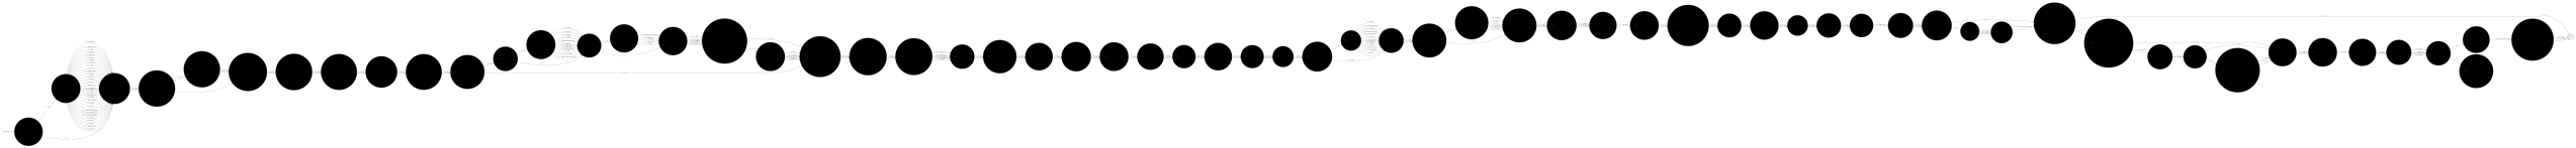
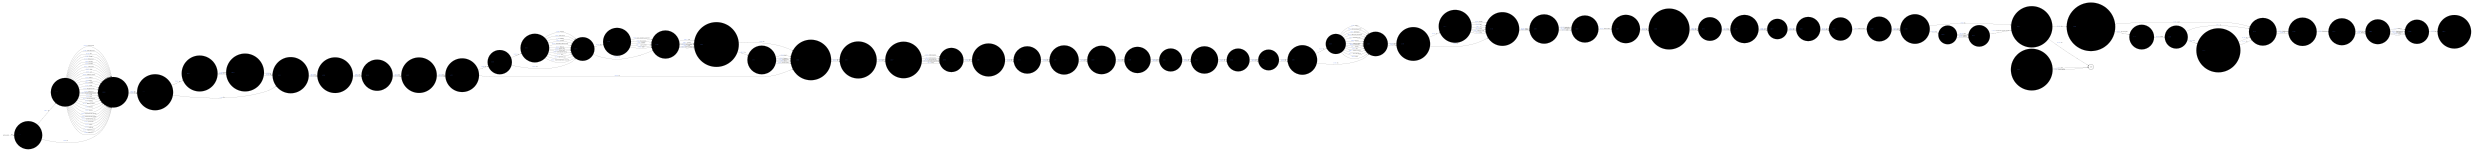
  digraph {
    fontname=Ubuntu
    rankdir=LR
    node [fontname=Ubuntu shape=circle color="#DDD" style=filled]
    edge [arrowhead=vee fontname=Ubuntu color="#DDD"]
    n1 [label=NODE_NODE shape=none color="" style=""]
    n2 [label=< <FONT COLOR="royalblue">44417 </FONT> Is the location of the incident known? >]
    n3 [label=< <FONT COLOR="royalblue">44927 </FONT> What was the location of the incident? >]
    n4 [label=< <FONT COLOR="royalblue">44596 </FONT> Were the police informed of the incident? >]
    n5 [label=< <FONT COLOR="royalblue">44422 </FONT> Is the incident the subject of a police investigation? >]
    n6 [label="NODE" shape=doublecircle color="" style=""]
    n7 [label=< <FONT COLOR="royalblue">44145 </FONT> Was this a full or partial shut down? >]
    n8 [label=< <FONT COLOR="royalblue">44806 </FONT> Who authorised the shut down? >]
    n9 [label=< <FONT COLOR="royalblue">44825 </FONT> Was the system compromised? >]
-   n10 [label=< <FONT COLOR="royalblue">44177 </FONT> When was the system re-activated? >]
    n11 [label=< <FONT COLOR="royalblue">44847 </FONT> Describe what was compromised and by whom >]
    n12 [label=< <FONT COLOR="royalblue">44150 </FONT> Estimated cost of damage >]
    n13 [label=< <FONT COLOR="royalblue">45127 </FONT> Was the telephone/it system shut down during the incident? >]
    n14 [label=< <FONT COLOR="royalblue">44985 </FONT> Was the telephone/it system shut down locally or by the service supplier? >]
    n15 [label=< <FONT COLOR="royalblue">45163 </FONT> Indicate the nature of the shut down >]
    n16 [label=< <FONT COLOR="royalblue">44714 </FONT> Quote the Vantive case number >]
    n17 [label=< <FONT COLOR="royalblue">44151 </FONT> Were any injuries received during this incident? >]
    n18 [label=< <FONT COLOR="royalblue">44518 </FONT> Was a serious injury sustained? >]
    n19 [label=< <FONT COLOR="royalblue">44842 </FONT> Are there any staff now off duty as a result of this incident? >]
    n20 [label=< <FONT COLOR="royalblue">45155 </FONT> Which serious injuries were sustained? >]
    n21 [label=< <FONT COLOR="royalblue">45175 </FONT> Was a minor injury sustained? >]
    n22 [label=< <FONT COLOR="royalblue">44273 </FONT> Are any staff on sick leave as a result of this incident? >]
    n23 [label=< <FONT COLOR="royalblue">44394 </FONT> Which minor injuries were sustained? >]
    n24 [label=< <FONT COLOR="royalblue">44462 </FONT> Enter description of person(s) injured >]
    n25 [label=< <FONT COLOR="royalblue">44487 </FONT> Describe method of gaining access to area at height >]
    n26 [label=< <FONT COLOR="royalblue">44175 </FONT> Who was detained in outside hospital? >]
    n27 [label=< <FONT COLOR="royalblue">44328 </FONT> Was the system re-activated locally or by the service supplier? >]
    n28 [label=< <FONT COLOR="royalblue">44183 </FONT> Duration of incident in hours >]
    n29 [label=< <FONT COLOR="royalblue">44639 </FONT> Was the incident in public view? >]
    n30 [label=< <FONT COLOR="royalblue">44334 </FONT> Was damage caused to prison property? >]
    n31 [label=< <FONT COLOR="royalblue">45098 </FONT> Describe the damage >]
    n32 [label=< <FONT COLOR="royalblue">44196 </FONT> Was there an apparent reason for the incident? >]
    n33 [label=< <FONT COLOR="royalblue">44337 </FONT> Describe the apparent reason for the incident >]
    n34 [label=< <FONT COLOR="royalblue">45128 </FONT> Describe the incident as either active or passive >]
    n35 [label=< <FONT COLOR="royalblue">44780 </FONT> Describe how the incident was resolved >]
    n36 [label=< <FONT COLOR="royalblue">44660 </FONT> How many prisoners were involved? >]
    n37 [label=< <FONT COLOR="royalblue">44986 </FONT> Was a CANDR advisor present? >]
    n38 [label=< <FONT COLOR="royalblue">44892 </FONT> Was the emergency response vehicle present? >]
    n39 [label=< <FONT COLOR="royalblue">44289 </FONT> Was the keyword requested? >]
    n40 [label=< <FONT COLOR="royalblue">44767 </FONT> Has the service supplier been notified of a replacement keyword? >]
    n41 [label=< <FONT COLOR="royalblue">45028 </FONT> What time was the system shut down? >]
    n42 [label=< <FONT COLOR="royalblue">44359 </FONT> Is there any media interest in this incident? >]
    n43 [label=< <FONT COLOR="royalblue">44375 </FONT> Has the prison service press office been informed? >]
    n44 [label=< <FONT COLOR="royalblue">44374 </FONT> Was the ambulance service present? >]
    n45 [label=< <FONT COLOR="royalblue">44536 </FONT> Was the fire service present? >]
    n46 [label=< <FONT COLOR="royalblue">44797 </FONT> Were the police present? >]
    n47 [label=< <FONT COLOR="royalblue">44873 </FONT> Were weapons used by the perpetrator? >]
    n48 [label=< <FONT COLOR="royalblue">44533 </FONT> Did injuries result in detention in outside hospital as an in-patient? >]
    n49 [label=< <FONT COLOR="royalblue">44853 </FONT> Has any prosecution taken place or is any pending? >]
    n50 [label=< <FONT COLOR="royalblue">44804 </FONT> Is the incident the subject of an internal investigation? >]
    n51 [label=< <FONT COLOR="royalblue">44553 </FONT> Is the incident subject to a governor&#39;s adjudication? >]
    n52 [label=< <FONT COLOR="royalblue">44465 </FONT> Is any member of staff facing disciplinary charges? >]
    n53 [label=< <FONT COLOR="royalblue">44469 </FONT> Were works services staff present? >]
    n54 [label=< <FONT COLOR="royalblue">44625 </FONT> Were IMB members present? >]
    n55 [label=< <FONT COLOR="royalblue">44475 </FONT> Were extendable batons used? >]
    n56 [label=< <FONT COLOR="royalblue">44815 </FONT> Were trained negotiators deployed? >]
    n57 [label=< <FONT COLOR="royalblue">44687 </FONT> Describe weapons used >]
    n58 [label=< <FONT COLOR="royalblue">44725 </FONT> Was any evacuation necessary? >]
    n59 [label=< <FONT COLOR="royalblue">44580 </FONT> Were health care centre staff present? >]
    n60 [label=< <FONT COLOR="royalblue">44610 </FONT> Were water hoses used? >]
    n61 [label=< <FONT COLOR="royalblue">44630 </FONT> Have the ring leaders been entered on inmate involvement? >]
    n62 [label=< <FONT COLOR="royalblue">44756 </FONT> Was operation Tornado used? >]
    n63 [label=< <FONT COLOR="royalblue">44710 </FONT> Was control and restraints employed? >]
    n64 [label=< <FONT COLOR="royalblue">44889 </FONT> Have the ring leaders been identified? >]
    n65 [label=< <FONT COLOR="royalblue">44951 </FONT> Was an incident liaison officer present? >]
    n1 -> n2 [label=start color=""]
    n2 -> n3 [arrowhead=tee label=< <FONT COLOR="royalblue">179891 </FONT> Yes >]
    n2 -> n4 [arrowhead=dot label=< <FONT COLOR="royalblue">179892 </FONT> No >]
    n3 -> n4 [label=< <FONT COLOR="royalblue">181684 </FONT> Administration >]
    n3 -> n4 [label=< <FONT COLOR="royalblue">181685 </FONT> Association area >]
    n3 -> n4 [arrowhead=dot label=< <FONT COLOR="royalblue">181686 </FONT> Cell >]
    n3 -> n4 [arrowhead=tee label=< <FONT COLOR="royalblue">181687 </FONT> Chapel >]
    n3 -> n4 [arrowhead=tee label=< <FONT COLOR="royalblue">181689 </FONT> Dining room >]
    n3 -> n4 [label=< <FONT COLOR="royalblue">181690 </FONT> Dormitory >]
    n3 -> n4 [arrowhead=dot label=< <FONT COLOR="royalblue">181691 </FONT> Education >]
    n3 -> n4 [arrowhead=dot label=< <FONT COLOR="royalblue">181693 </FONT> Exercise yard >]
    n3 -> n4 [label=< <FONT COLOR="royalblue">181695 </FONT> Gate >]
    n3 -> n4 [arrowhead=tee label=< <FONT COLOR="royalblue">181696 </FONT> Gym >]
    n3 -> n4 [arrowhead=dot label=< <FONT COLOR="royalblue">181697 </FONT> Health care centre >]
    n3 -> n4 [arrowhead=tee label=< <FONT COLOR="royalblue">181700 </FONT> Kitchen >]
    n3 -> n4 [arrowhead=dot label=< <FONT COLOR="royalblue">181702 </FONT> Office >]
    n3 -> n4 [arrowhead=tee label=< <FONT COLOR="royalblue">181704 </FONT> Reception >]
    n3 -> n4 [label=< <FONT COLOR="royalblue">181705 </FONT> Recess >]
    n3 -> n4 [label=< <FONT COLOR="royalblue">181706 </FONT> Segregation unit >]
    n3 -> n4 [label=< <FONT COLOR="royalblue">181708 </FONT> Special unit >]
    n3 -> n4 [arrowhead=tee label=< <FONT COLOR="royalblue">181707 </FONT> Showers/changing room >]
    n3 -> n4 [arrowhead=dot label=< <FONT COLOR="royalblue">181711 </FONT> Visits >]
    n3 -> n4 [arrowhead=tee label=< <FONT COLOR="royalblue">181713 </FONT> Wing >]
    n3 -> n4 [arrowhead=dot label=< <FONT COLOR="royalblue">181715 </FONT> Works department >]
    n3 -> n4 [arrowhead=dot label=< <FONT COLOR="royalblue">181716 </FONT> Workshop >]
    n3 -> n4 [arrowhead=dot label=< <FONT COLOR="royalblue">181714 </FONT> Within perimeter >]
    n3 -> n4 [label=< <FONT COLOR="royalblue">181692 </FONT> Elsewhere >]
    n3 -> n4 [arrowhead=tee label=< <FONT COLOR="royalblue">181694 </FONT> Funeral >]
    n3 -> n4 [arrowhead=tee label=< <FONT COLOR="royalblue">181698 </FONT> Hospital outside (patient) >]
    n3 -> n4 [label=< <FONT COLOR="royalblue">181699 </FONT> Hospital outside (visiting) >]
    n3 -> n4 [arrowhead=dot label=< <FONT COLOR="royalblue">181703 </FONT> Outside working party >]
    n3 -> n4 [arrowhead=dot label=< <FONT COLOR="royalblue">181709 </FONT> Sports field >]
    n3 -> n4 [arrowhead=dot label=< <FONT COLOR="royalblue">181710 </FONT> Vehicle >]
    n3 -> n4 [label=< <FONT COLOR="royalblue">181712 </FONT> Weddings >]
    n3 -> n4 [label=< <FONT COLOR="royalblue">181701 </FONT> Magistrates court >]
    n3 -> n4 [label=< <FONT COLOR="royalblue">181688 </FONT> Crown court >]
    n4 -> n5 [arrowhead=tee label=< <FONT COLOR="royalblue">180594 </FONT> Yes >]
    n4 -> n5 [label=< <FONT COLOR="royalblue">180593 </FONT> No >]
    n5 -> n49 [arrowhead=tee label=< <FONT COLOR="royalblue">179901 </FONT> Yes >]
-   n5 -> n50 [arrowhead=dot label=< <FONT COLOR="royalblue">179902 </FONT> No >]
+   n5 -> n51 [arrowhead=dot label=< <FONT COLOR="royalblue">179902 </FONT> No >]
    n7 -> n8 [label=< <FONT COLOR="royalblue">178986 </FONT> Full >]
    n7 -> n8 [label=< <FONT COLOR="royalblue">178987 </FONT> Partial >]
    n8 -> n9 [arrowhead=dot label=< <FONT COLOR="royalblue">181272 </FONT> Governor >]
    n8 -> n9 [arrowhead=tee label=< <FONT COLOR="royalblue">181270 </FONT> Deputy governor >]
    n8 -> n9 [arrowhead=tee label=< <FONT COLOR="royalblue">181271 </FONT> Duty governor >]
    n8 -> n9 [arrowhead=tee label=< <FONT COLOR="royalblue">181273 </FONT> Other >]
-   n9 -> n10 [arrowhead=dot label=< <FONT COLOR="royalblue">181314 </FONT> No >]
    n9 -> n11 [label=< <FONT COLOR="royalblue">181313 </FONT> Yes >]
-   n10 -> n27 [label=< <FONT COLOR="royalblue">179084 </FONT> Enter comment and date >]
    n12 -> n13 [arrowhead=dot label=< <FONT COLOR="royalblue">178998 </FONT> Enter amount in pound sterling >]
    n13 -> n6 [arrowhead=dot label=< <FONT COLOR="royalblue">182462 </FONT> No >]
    n13 -> n14 [label=< <FONT COLOR="royalblue">182461 </FONT> Yes >]
    n14 -> n15 [arrowhead=tee label=< <FONT COLOR="royalblue">181921 </FONT> Local >]
    n14 -> n16 [label=< <FONT COLOR="royalblue">181920 </FONT> Service supplier >]
    n15 -> n41 [label=< <FONT COLOR="royalblue">182605 </FONT> Telephony >]
    n15 -> n41 [arrowhead=tee label=< <FONT COLOR="royalblue">182604 </FONT> IT >]
    n16 -> n39 [arrowhead=tee label=< <FONT COLOR="royalblue">180987 </FONT> Number >]
    n17 -> n18 [label=< <FONT COLOR="royalblue">178999 </FONT> Yes >]
    n17 -> n19 [label=< <FONT COLOR="royalblue">179000 </FONT> No >]
    n18 -> n20 [label=< <FONT COLOR="royalblue">180273 </FONT> Yes >]
    n18 -> n21 [label=< <FONT COLOR="royalblue">180274 </FONT> No >]
    n19 -> n22 [label=< <FONT COLOR="royalblue">181359 </FONT> Yes >]
    n19 -> n22 [arrowhead=dot label=< <FONT COLOR="royalblue">181358 </FONT> No >]
    n20 -> n21 [arrowhead=dot label=< <FONT COLOR="royalblue">182583 </FONT> Fracture >]
    n20 -> n21 [arrowhead=dot label=< <FONT COLOR="royalblue">182585 </FONT> Scald or burn >]
    n20 -> n21 [label=< <FONT COLOR="royalblue">182586 </FONT> Stabbing >]
    n20 -> n21 [arrowhead=dot label=< <FONT COLOR="royalblue">182580 </FONT> Crushing >]
    n20 -> n21 [arrowhead=dot label=< <FONT COLOR="royalblue">182582 </FONT> Extensive/multiple bruising >]
    n20 -> n21 [label=< <FONT COLOR="royalblue">182577 </FONT> Black eye >]
    n20 -> n21 [arrowhead=tee label=< <FONT COLOR="royalblue">182578 </FONT> Broken nose >]
    n20 -> n21 [arrowhead=dot label=< <FONT COLOR="royalblue">182579 </FONT> Broken teeth >]
    n20 -> n21 [arrowhead=dot label=< <FONT COLOR="royalblue">182581 </FONT> Cuts requiring sutures >]
    n20 -> n21 [arrowhead=tee label=< <FONT COLOR="royalblue">182576 </FONT> Bites >]
    n20 -> n21 [arrowhead=tee label=< <FONT COLOR="royalblue">182584 </FONT> Gun shot wound >]
    n20 -> n21 [label=< <FONT COLOR="royalblue">182587 </FONT> Temporary/permanent blindness >]
    n21 -> n23 [arrowhead=tee label=< <FONT COLOR="royalblue">182643 </FONT> Yes >]
    n21 -> n24 [label=< <FONT COLOR="royalblue">182644 </FONT> No >]
    n22 -> n25 [arrowhead=dot label=< <FONT COLOR="royalblue">179384 </FONT> Yes >]
    n22 -> n25 [arrowhead=dot label=< <FONT COLOR="royalblue">179383 </FONT> No >]
    n23 -> n24 [arrowhead=dot label=< <FONT COLOR="royalblue">179828 </FONT> Grazes, scratches or abrasions >]
    n23 -> n24 [arrowhead=tee label=< <FONT COLOR="royalblue">179829 </FONT> Minor bruises >]
    n23 -> n24 [label=< <FONT COLOR="royalblue">179832 </FONT> Swellings >]
    n23 -> n24 [label=< <FONT COLOR="royalblue">179831 </FONT> Superficial cuts >]
    n23 -> n24 [arrowhead=dot label=< <FONT COLOR="royalblue">179830 </FONT> Other >]
    n24 -> n48 [arrowhead=tee label=< <FONT COLOR="royalblue">180033 </FONT> Staff >]
    n24 -> n48 [label=< <FONT COLOR="royalblue">180032 </FONT> Prisoners >]
    n24 -> n48 [arrowhead=dot label=< <FONT COLOR="royalblue">180029 </FONT> Civilian grades >]
    n24 -> n48 [arrowhead=tee label=< <FONT COLOR="royalblue">180031 </FONT> Police >]
    n24 -> n48 [label=< <FONT COLOR="royalblue">180030 </FONT> External civilians >]
    n25 -> n37 [arrowhead=dot label=< <FONT COLOR="royalblue">180163 </FONT> External access >]
    n25 -> n37 [label=< <FONT COLOR="royalblue">180164 </FONT> Internal access >]
    n25 -> n37 [arrowhead=dot label=< <FONT COLOR="royalblue">180166 </FONT> Works equipment >]
    n25 -> n37 [label=< <FONT COLOR="royalblue">180162 </FONT> Contractors equipment >]
    n25 -> n37 [arrowhead=dot label=< <FONT COLOR="royalblue">180165 </FONT> Other >]
    n26 -> n19 [arrowhead=dot label=< <FONT COLOR="royalblue">179082 </FONT> Staff >]
    n26 -> n19 [arrowhead=dot label=< <FONT COLOR="royalblue">179081 </FONT> Prisoners >]
    n26 -> n19 [arrowhead=dot label=< <FONT COLOR="royalblue">179078 </FONT> Civilian grades >]
    n26 -> n19 [arrowhead=tee label=< <FONT COLOR="royalblue">179080 </FONT> Police >]
    n26 -> n19 [label=< <FONT COLOR="royalblue">179079 </FONT> External civilians >]
    n27 -> n6 [arrowhead=dot label=< <FONT COLOR="royalblue">179610 </FONT> Local >]
    n27 -> n6 [arrowhead=tee label=< <FONT COLOR="royalblue">179611 </FONT> Service supplier >]
    n28 -> n29 [label=< <FONT COLOR="royalblue">179096 </FONT> Number of hours >]
    n29 -> n30 [label=< <FONT COLOR="royalblue">180726 </FONT> Yes >]
    n29 -> n30 [label=< <FONT COLOR="royalblue">180725 </FONT> No >]
    n30 -> n13 [arrowhead=dot label=< <FONT COLOR="royalblue">179626 </FONT> No >]
    n30 -> n31 [arrowhead=tee label=< <FONT COLOR="royalblue">179625 </FONT> Yes >]
    n31 -> n12 [label=< <FONT COLOR="royalblue">182338 </FONT> Minor >]
    n31 -> n12 [arrowhead=tee label=< <FONT COLOR="royalblue">182339 </FONT> Serious >]
    n31 -> n12 [arrowhead=dot label=< <FONT COLOR="royalblue">182337 </FONT> Extensive >]
    n32 -> n33 [label=< <FONT COLOR="royalblue">179157 </FONT> Yes >]
    n32 -> n34 [label=< <FONT COLOR="royalblue">179158 </FONT> No >]
    n33 -> n34 [arrowhead=dot label=< <FONT COLOR="royalblue">179631 </FONT> Facilities >]
    n33 -> n34 [arrowhead=dot label=< <FONT COLOR="royalblue">179632 </FONT> Food >]
    n33 -> n34 [arrowhead=dot label=< <FONT COLOR="royalblue">179634 </FONT> Pay >]
    n33 -> n34 [label=< <FONT COLOR="royalblue">179636 </FONT> Visits >]
    n33 -> n34 [arrowhead=tee label=< <FONT COLOR="royalblue">179635 </FONT> Time out of cell >]
    n33 -> n34 [arrowhead=tee label=< <FONT COLOR="royalblue">179633 </FONT> Other >]
    n34 -> n35 [label=< <FONT COLOR="royalblue">182463 </FONT> Active >]
    n34 -> n35 [arrowhead=dot label=< <FONT COLOR="royalblue">182464 </FONT> Passive >]
    n35 -> n36 [label=< <FONT COLOR="royalblue">181178 </FONT> Negotiation >]
    n35 -> n36 [arrowhead=tee label=< <FONT COLOR="royalblue">181177 </FONT> Intervention >]
    n35 -> n36 [label=< <FONT COLOR="royalblue">181179 </FONT> Other >]
    n36 -> n64 [label=< <FONT COLOR="royalblue">180797 </FONT> Enter number >]
    n37 -> n38 [arrowhead=tee label=< <FONT COLOR="royalblue">181923 </FONT> Yes >]
    n37 -> n38 [arrowhead=tee label=< <FONT COLOR="royalblue">181922 </FONT> No >]
    n38 -> n56 [label=< <FONT COLOR="royalblue">181559 </FONT> Yes >]
    n38 -> n56 [arrowhead=dot label=< <FONT COLOR="royalblue">181558 </FONT> No >]
    n39 -> n15 [arrowhead=dot label=< <FONT COLOR="royalblue">179417 </FONT> No >]
    n39 -> n40 [label=< <FONT COLOR="royalblue">179416 </FONT> Yes >]
    n40 -> n15 [arrowhead=tee label=< <FONT COLOR="royalblue">181148 </FONT> Yes >]
    n40 -> n15 [arrowhead=dot label=< <FONT COLOR="royalblue">181147 </FONT> No >]
    n41 -> n7 [arrowhead=dot label=< <FONT COLOR="royalblue">182044 </FONT> Enter time >]
    n42 -> n43 [arrowhead=tee label=< <FONT COLOR="royalblue">179707 </FONT> Yes >]
    n42 -> n43 [label=< <FONT COLOR="royalblue">179706 </FONT> No >]
    n43 -> n17 [label=< <FONT COLOR="royalblue">179767 </FONT> Yes >]
    n43 -> n17 [label=< <FONT COLOR="royalblue">179766 </FONT> No >]
    n44 -> n45 [arrowhead=tee label=< <FONT COLOR="royalblue">179765 </FONT> Yes >]
    n44 -> n45 [arrowhead=tee label=< <FONT COLOR="royalblue">179764 </FONT> No >]
    n45 -> n46 [arrowhead=dot label=< <FONT COLOR="royalblue">180394 </FONT> Yes >]
    n45 -> n46 [label=< <FONT COLOR="royalblue">180393 </FONT> No >]
    n46 -> n47 [arrowhead=dot label=< <FONT COLOR="royalblue">181252 </FONT> Yes >]
    n46 -> n47 [arrowhead=dot label=< <FONT COLOR="royalblue">181251 </FONT> No >]
    n47 -> n57 [arrowhead=tee label=< <FONT COLOR="royalblue">181492 </FONT> Yes >]
    n47 -> n58 [arrowhead=dot label=< <FONT COLOR="royalblue">181493 </FONT> No >]
    n48 -> n19 [label=< <FONT COLOR="royalblue">180388 </FONT> No >]
    n48 -> n26 [label=< <FONT COLOR="royalblue">180387 </FONT> Yes >]
    n49 -> n50 [arrowhead=dot label=< <FONT COLOR="royalblue">181399 </FONT> Yes >]
    n49 -> n50 [arrowhead=tee label=< <FONT COLOR="royalblue">181398 </FONT> No >]
    n50 -> n51 [arrowhead=dot label=< <FONT COLOR="royalblue">181267 </FONT> Yes >]
    n50 -> n51 [label=< <FONT COLOR="royalblue">181266 </FONT> No >]
    n51 -> n52 [arrowhead=dot label=< <FONT COLOR="royalblue">180439 </FONT> Yes >]
    n51 -> n52 [arrowhead=dot label=< <FONT COLOR="royalblue">180438 </FONT> No >]
    n52 -> n42 [label=< <FONT COLOR="royalblue">180081 </FONT> Yes >]
    n52 -> n42 [arrowhead=tee label=< <FONT COLOR="royalblue">180080 </FONT> No >]
    n53 -> n54 [arrowhead=dot label=< <FONT COLOR="royalblue">180089 </FONT> Yes >]
    n53 -> n54 [arrowhead=tee label=< <FONT COLOR="royalblue">180088 </FONT> No >]
    n54 -> n44 [arrowhead=tee label=< <FONT COLOR="royalblue">180667 </FONT> Yes >]
    n54 -> n44 [label=< <FONT COLOR="royalblue">180666 </FONT> No >]
    n55 -> n28 [label=< <FONT COLOR="royalblue">180127 </FONT> Yes >]
    n55 -> n28 [label=< <FONT COLOR="royalblue">180126 </FONT> No >]
    n56 -> n65 [arrowhead=dot label=< <FONT COLOR="royalblue">181295 </FONT> Yes >]
    n56 -> n65 [label=< <FONT COLOR="royalblue">181294 </FONT> No >]
    n57 -> n58 [label=< <FONT COLOR="royalblue">180865 </FONT> Firearm >]
    n57 -> n58 [label=< <FONT COLOR="royalblue">180862 </FONT> Chemical incapacitant >]
    n57 -> n58 [arrowhead=dot label=< <FONT COLOR="royalblue">180867 </FONT> Knife/blade >]
    n57 -> n58 [label=< <FONT COLOR="royalblue">180870 </FONT> Other sharp instrument >]
    n57 -> n58 [arrowhead=dot label=< <FONT COLOR="royalblue">180861 </FONT> Blunt instrument >]
    n57 -> n58 [label=< <FONT COLOR="royalblue">180868 </FONT> Ligature >]
    n57 -> n58 [label=< <FONT COLOR="royalblue">180863 </FONT> Dangerous liquid >]
    n57 -> n58 [arrowhead=dot label=< <FONT COLOR="royalblue">180864 </FONT> Excreta/urine >]
    n57 -> n58 [label=< <FONT COLOR="royalblue">180871 </FONT> Spitting >]
    n57 -> n58 [arrowhead=dot label=< <FONT COLOR="royalblue">180866 </FONT> Food >]
    n57 -> n58 [arrowhead=tee label=< <FONT COLOR="royalblue">180873 </FONT> Thrown furniture >]
    n57 -> n58 [arrowhead=tee label=< <FONT COLOR="royalblue">180872 </FONT> Thrown equipment >]
    n57 -> n58 [arrowhead=tee label=< <FONT COLOR="royalblue">180869 </FONT> Other >]
    n58 -> n32 [label=< <FONT COLOR="royalblue">181034 </FONT> Yes >]
    n58 -> n32 [label=< <FONT COLOR="royalblue">181033 </FONT> No >]
    n59 -> n53 [label=< <FONT COLOR="royalblue">180521 </FONT> Yes >]
    n59 -> n53 [arrowhead=tee label=< <FONT COLOR="royalblue">180520 </FONT> No >]
    n60 -> n55 [arrowhead=tee label=< <FONT COLOR="royalblue">180630 </FONT> Yes >]
    n60 -> n55 [arrowhead=tee label=< <FONT COLOR="royalblue">180629 </FONT> No >]
    n61 -> n62 [arrowhead=dot label=< <FONT COLOR="royalblue">180694 </FONT> Yes >]
    n61 -> n62 [arrowhead=dot label=< <FONT COLOR="royalblue">180693 </FONT> No >]
    n62 -> n63 [arrowhead=tee label=< <FONT COLOR="royalblue">181118 </FONT> Yes >]
    n62 -> n63 [arrowhead=tee label=< <FONT COLOR="royalblue">181117 </FONT> No >]
    n63 -> n60 [arrowhead=dot label=< <FONT COLOR="royalblue">180981 </FONT> Yes >]
    n63 -> n60 [arrowhead=dot label=< <FONT COLOR="royalblue">180980 </FONT> No >]
    n64 -> n61 [arrowhead=tee label=< <FONT COLOR="royalblue">181551 </FONT> Yes >]
    n64 -> n61 [label=< <FONT COLOR="royalblue">181550 </FONT> No >]
    n65 -> n59 [label=< <FONT COLOR="royalblue">181799 </FONT> Yes >]
    n65 -> n59 [arrowhead=dot label=< <FONT COLOR="royalblue">181798 </FONT> No >]
  }
